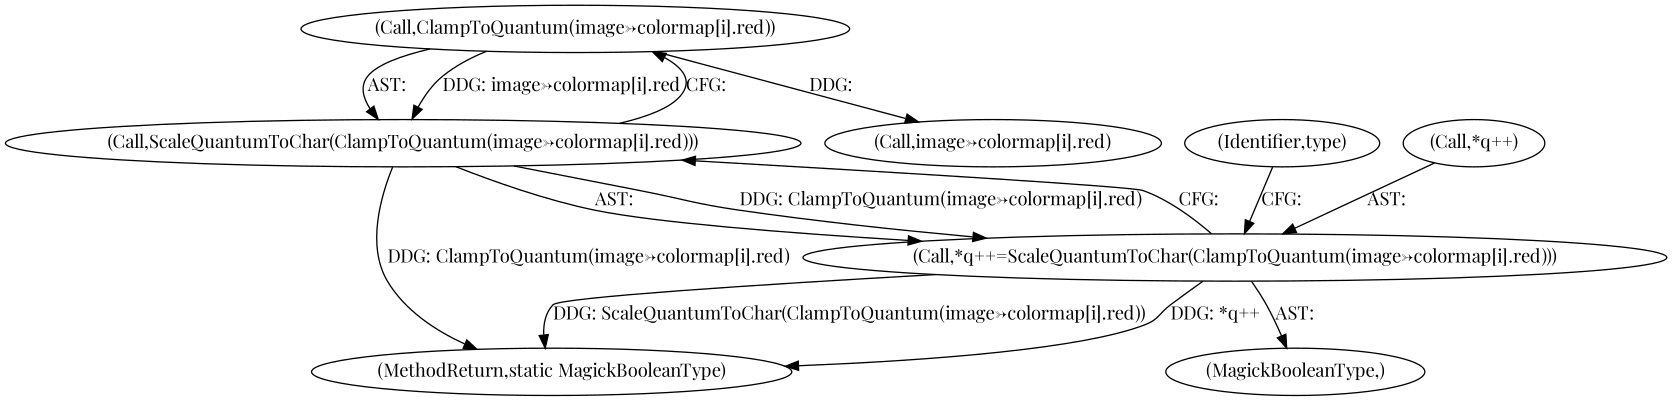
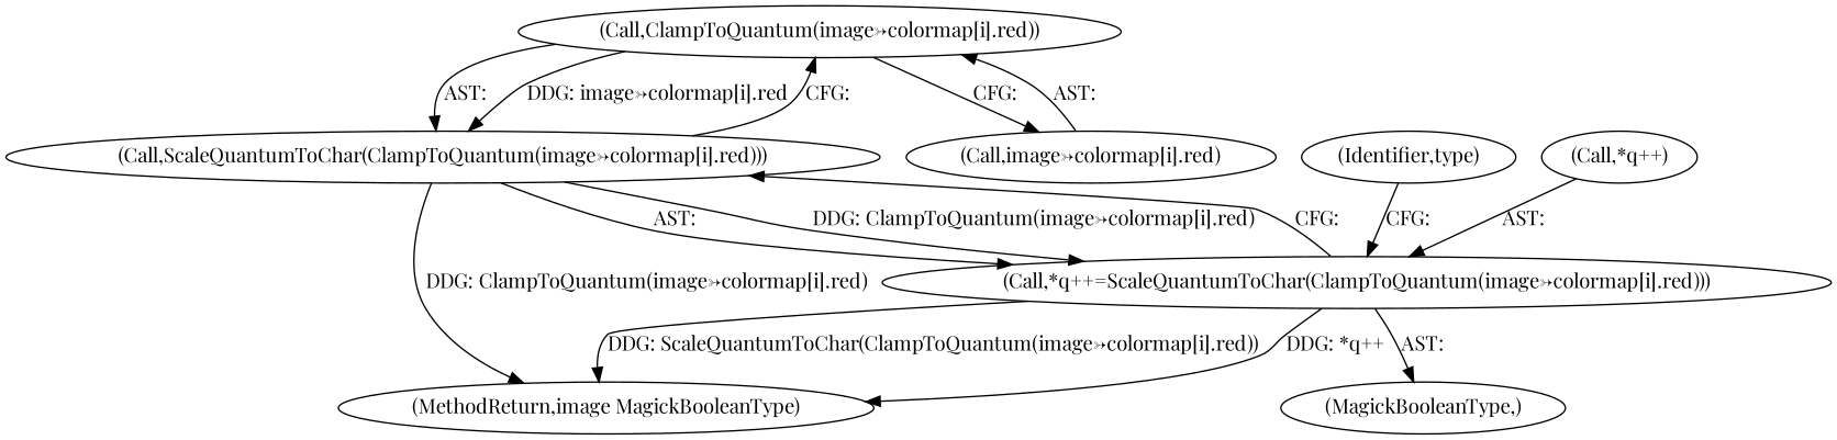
  digraph {
    fontname="Playfair Display"
    node [fontname="Playfair Display"]
    edge [fontname="Playfair Display"]
    n1 [label="(Call,ClampToQuantum(image->colormap[i].red))"]
    n2 [label="(Call,ScaleQuantumToChar(ClampToQuantum(image->colormap[i].red)))"]
    n3 [label="(Call,image->colormap[i].red)"]
-   n4 [label="(MethodReturn,static MagickBooleanType)"]
+   n4 [label="(MethodReturn,image MagickBooleanType)"]
    n5 [label="(Call,*q++=ScaleQuantumToChar(ClampToQuantum(image->colormap[i].red)))"]
    n6 [label="(MagickBooleanType,)"]
    n7 [label="(Identifier,type)"]
    n8 [label="(Call,*q++)"]
    n1 -> n2 [label="AST: "]
    n1 -> n2 [label="DDG: image->colormap[i].red"]
-   n1 -> n3 [label="DDG: "]
+   n1 -> n3 [label="CFG: "]
    n2 -> n1 [label="CFG: "]
    n2 -> n4 [label="DDG: ClampToQuantum(image->colormap[i].red)"]
    n2 -> n5 [label="AST: "]
    n2 -> n5 [label="DDG: ClampToQuantum(image->colormap[i].red)"]
+   n3 -> n1 [label="AST: "]
    n5 -> n2 [label="CFG: "]
    n5 -> n4 [label="DDG: ScaleQuantumToChar(ClampToQuantum(image->colormap[i].red))"]
    n5 -> n4 [label="DDG: *q++"]
    n5 -> n6 [label="AST: "]
    n7 -> n5 [label="CFG: "]
    n8 -> n5 [label="AST: "]
  }
